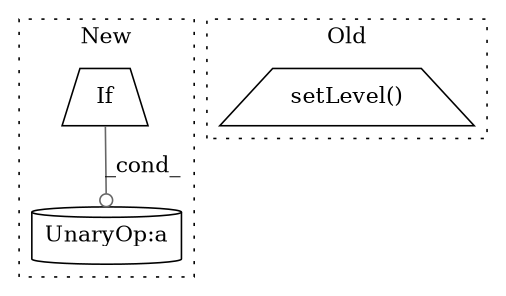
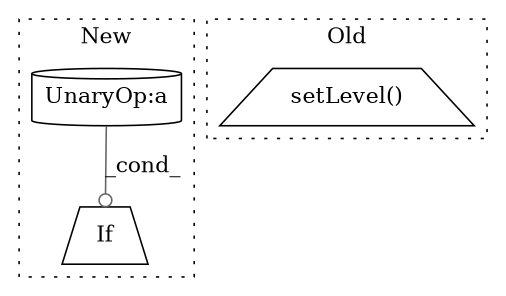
  digraph {
    node [l=3 shape=trapezium]
    n1 [a=96 label=If s=633]
    n2 [a=61 label="UnaryOp:a" s=636 shape=cylinder]
    n3 [a=75 l="22,1" label="setLevel()" s="552,579"]
    subgraph cluster_1 {
      label=New
      style=dotted
      n1
      n2
    }
    subgraph cluster_2 {
      label=Old
      style=dotted
      n3
    }
-   n1 -> n2 [label=_cond_ color=gray40 arrowhead=odot]
+   n2 -> n1 [label=_cond_ color=gray40 arrowhead=odot]
  }
